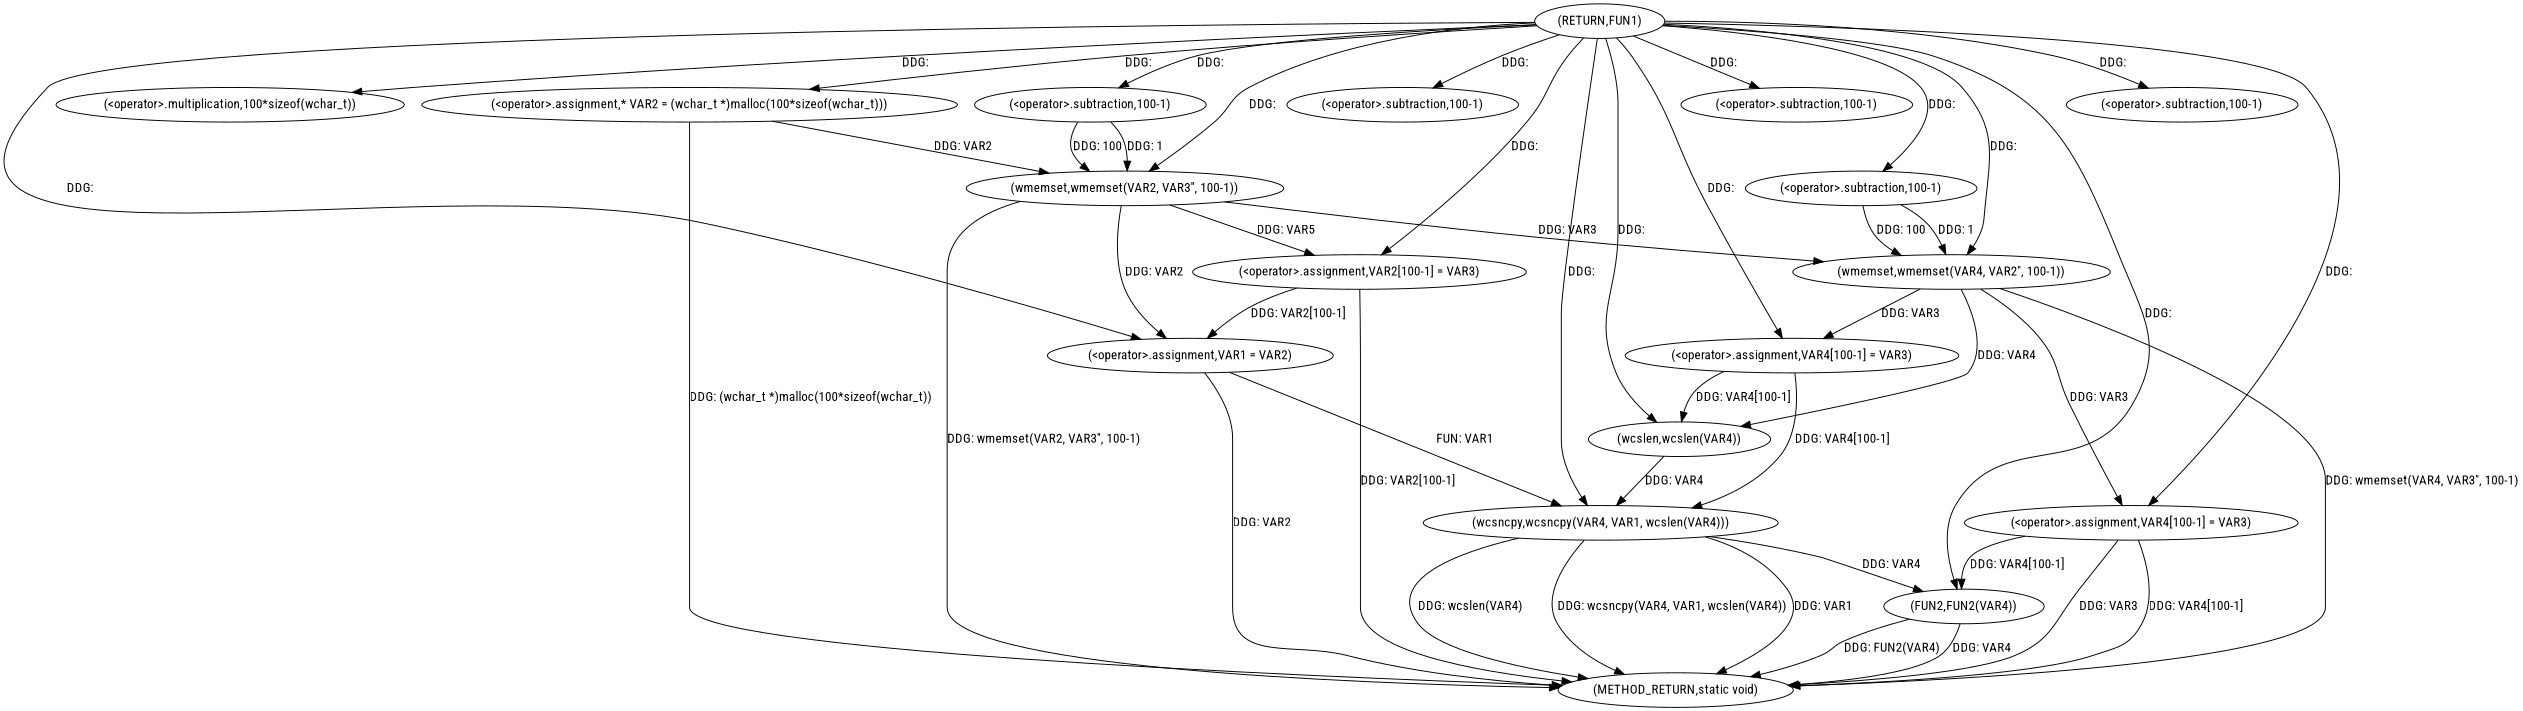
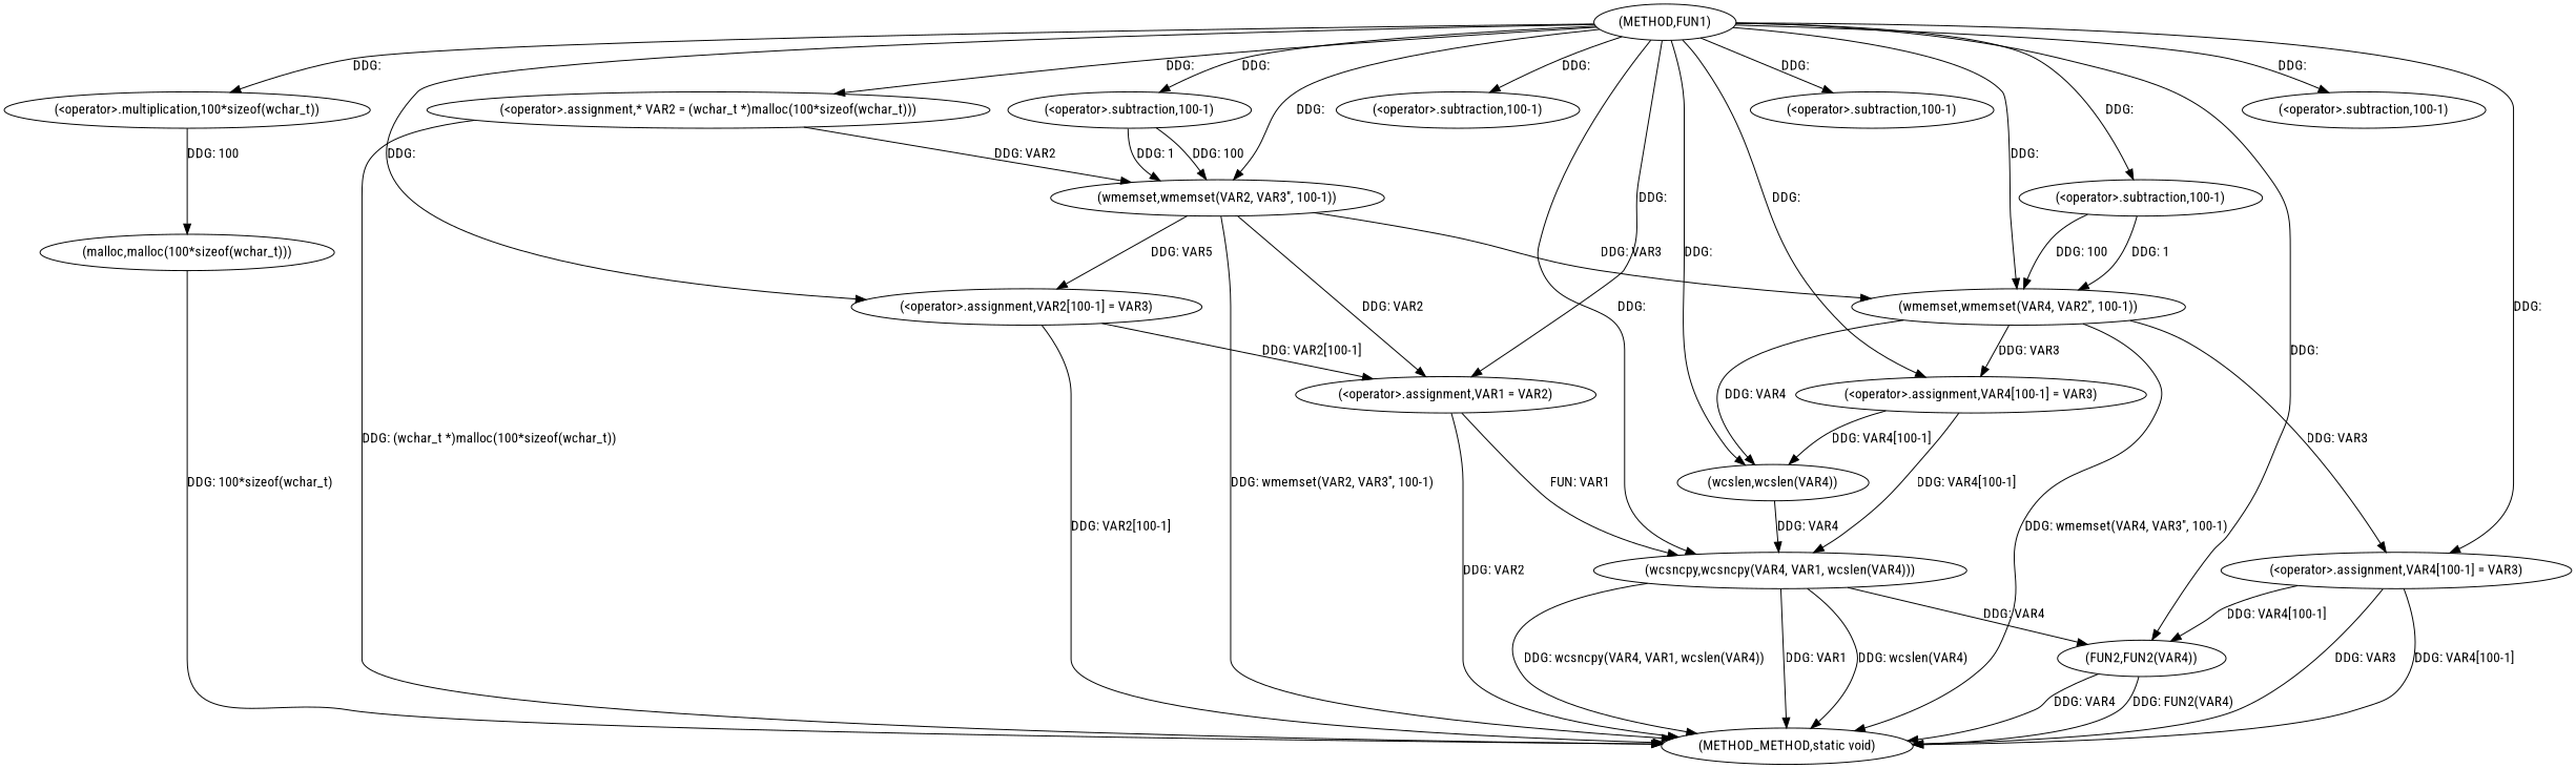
  digraph {
    fontname="Roboto Condensed"
    node [fontname="Roboto Condensed"]
    edge [fontname="Roboto Condensed"]
-   n1 [label="(RETURN,FUN1)"]
+   n1 [label="(METHOD,FUN1)"]
    n2 [label="(<operator>.assignment,* VAR2 = (wchar_t *)malloc(100*sizeof(wchar_t)))"]
    n3 [label="(<operator>.multiplication,100*sizeof(wchar_t))"]
    n4 [label="(wmemset,wmemset(VAR2, VAR3'', 100-1))"]
    n5 [label="(<operator>.subtraction,100-1)"]
    n6 [label="(<operator>.assignment,VAR2[100-1] = VAR3)"]
    n7 [label="(<operator>.subtraction,100-1)"]
    n8 [label="(<operator>.assignment,VAR1 = VAR2)"]
    n9 [label="(wmemset,wmemset(VAR4, VAR2'', 100-1))"]
    n10 [label="(<operator>.subtraction,100-1)"]
    n11 [label="(<operator>.assignment,VAR4[100-1] = VAR3)"]
    n12 [label="(<operator>.subtraction,100-1)"]
    n13 [label="(wcsncpy,wcsncpy(VAR4, VAR1, wcslen(VAR4)))"]
    n14 [label="(wcslen,wcslen(VAR4))"]
    n15 [label="(<operator>.assignment,VAR4[100-1] = VAR3)"]
    n16 [label="(<operator>.subtraction,100-1)"]
    n17 [label="(FUN2,FUN2(VAR4))"]
-   n18 [label="(METHOD_RETURN,static void)"]
+   n18 [label="(METHOD_METHOD,static void)"]
+   n19 [label="(malloc,malloc(100*sizeof(wchar_t)))"]
    n1 -> n2 [label="DDG: "]
    n1 -> n3 [label="DDG: "]
    n1 -> n4 [label="DDG: "]
    n1 -> n5 [label="DDG: "]
    n1 -> n6 [label="DDG: "]
    n1 -> n7 [label="DDG: "]
    n1 -> n8 [label="DDG: "]
    n1 -> n9 [label="DDG: "]
    n1 -> n10 [label="DDG: "]
    n1 -> n11 [label="DDG: "]
    n1 -> n12 [label="DDG: "]
    n1 -> n13 [label="DDG: "]
    n1 -> n14 [label="DDG: "]
    n1 -> n15 [label="DDG: "]
    n1 -> n16 [label="DDG: "]
    n1 -> n17 [label="DDG: "]
    n2 -> n4 [label="DDG: VAR2"]
    n2 -> n18 [label="DDG: (wchar_t *)malloc(100*sizeof(wchar_t))"]
+   n3 -> n19 [label="DDG: 100"]
    n4 -> n6 [label="DDG: VAR5"]
    n4 -> n8 [label="DDG: VAR2"]
    n4 -> n9 [label="DDG: VAR3"]
    n4 -> n18 [label="DDG: wmemset(VAR2, VAR3'', 100-1)"]
    n5 -> n4 [label="DDG: 100"]
    n5 -> n4 [label="DDG: 1"]
    n6 -> n8 [label="DDG: VAR2[100-1]"]
    n6 -> n18 [label="DDG: VAR2[100-1]"]
    n8 -> n13 [label="FUN: VAR1"]
    n8 -> n18 [label="DDG: VAR2"]
    n9 -> n11 [label="DDG: VAR3"]
    n9 -> n14 [label="DDG: VAR4"]
    n9 -> n15 [label="DDG: VAR3"]
    n9 -> n18 [label="DDG: wmemset(VAR4, VAR3'', 100-1)"]
    n10 -> n9 [label="DDG: 100"]
    n10 -> n9 [label="DDG: 1"]
    n11 -> n13 [label="DDG: VAR4[100-1]"]
    n11 -> n14 [label="DDG: VAR4[100-1]"]
    n13 -> n17 [label="DDG: VAR4"]
    n13 -> n18 [label="DDG: wcslen(VAR4)"]
    n13 -> n18 [label="DDG: wcsncpy(VAR4, VAR1, wcslen(VAR4))"]
    n13 -> n18 [label="DDG: VAR1"]
    n14 -> n13 [label="DDG: VAR4"]
    n15 -> n17 [label="DDG: VAR4[100-1]"]
    n15 -> n18 [label="DDG: VAR4[100-1]"]
    n15 -> n18 [label="DDG: VAR3"]
    n17 -> n18 [label="DDG: FUN2(VAR4)"]
    n17 -> n18 [label="DDG: VAR4"]
+   n19 -> n18 [label="DDG: 100*sizeof(wchar_t)"]
  }
